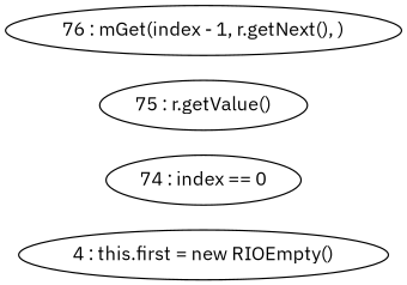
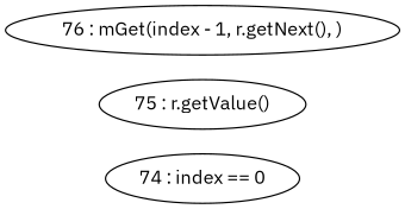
  digraph {
    rankdir=LR
    fontname="IBM Plex Sans"
    node [fontname="IBM Plex Sans"]
-   "4 : this.first = new RIOEmpty()"
    "74 : index == 0"
    "75 : r.getValue()"
    "76 : mGet(index - 1, r.getNext(), )"
  }
